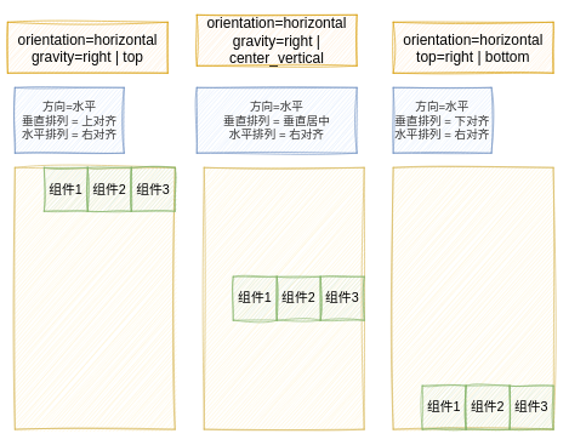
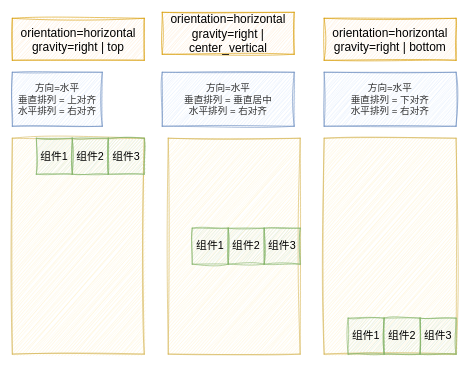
  <mxCell id="0" />
  <mxCell id="1" parent="0" />
  <mxCell id="2" value="" style="rounded=0;whiteSpace=wrap;html=1;fillColor=#fff2cc;strokeColor=#d6b656;shadow=0;sketch=1;curveFitting=1;jiggle=2;" vertex="1" parent="1"><mxGeometry x="20" y="230" width="220" height="360" as="geometry" /></mxCell>
  <mxCell id="3" value="&lt;font style=&quot;font-size: 18px;&quot;&gt;组件1&lt;/font&gt;" style="rounded=0;whiteSpace=wrap;html=1;fillColor=#d5e8d4;strokeColor=#82b366;shadow=0;sketch=1;curveFitting=1;jiggle=2;" vertex="1" parent="1"><mxGeometry x="60" y="230" width="60" height="60" as="geometry" /></mxCell>
- <mxCell id="4" value="orientation=horizontal&lt;div&gt;gravity=right | top&lt;/div&gt;" style="text;html=1;align=center;verticalAlign=middle;whiteSpace=wrap;rounded=0;fontSize=20;fillColor=#ffe6cc;strokeColor=#d79b00;sketch=1;curveFitting=1;jiggle=2;" vertex="1" parent="1"><mxGeometry x="10" y="30" width="220" height="70" as="geometry" /></mxCell>
+ <mxCell id="4" value="orientation=horizontal&lt;div&gt;gravity=right | top&lt;/div&gt;" style="text;html=1;align=center;verticalAlign=middle;whiteSpace=wrap;rounded=0;fontSize=20;fillColor=#ffe6cc;strokeColor=#d79b00;sketch=1;curveFitting=1;jiggle=2;" vertex="1" parent="1"><mxGeometry x="20" y="30" width="220" height="70" as="geometry" /></mxCell>
  <mxCell id="5" value="&lt;font style=&quot;font-size: 16px;&quot;&gt;方向=水平&lt;/font&gt;&lt;div&gt;&lt;font style=&quot;font-size: 16px;&quot;&gt;垂直排列 = 上对齐&lt;/font&gt;&lt;div&gt;&lt;font style=&quot;font-size: 16px;&quot;&gt;水平排列 = 右对齐&lt;/font&gt;&lt;/div&gt;&lt;/div&gt;" style="text;html=1;align=center;verticalAlign=middle;whiteSpace=wrap;rounded=0;fillColor=#dae8fc;strokeColor=#6c8ebf;fontColor=#333333;sketch=1;curveFitting=1;jiggle=2;" vertex="1" parent="1"><mxGeometry x="20" y="120" width="150" height="90" as="geometry" /></mxCell>
  <mxCell id="6" value="&lt;font style=&quot;font-size: 18px;&quot;&gt;组件2&lt;/font&gt;" style="rounded=0;whiteSpace=wrap;html=1;fillColor=#d5e8d4;strokeColor=#82b366;shadow=0;sketch=1;curveFitting=1;jiggle=2;" vertex="1" parent="1"><mxGeometry x="120" y="230" width="60" height="60" as="geometry" /></mxCell>
  <mxCell id="7" value="&lt;font style=&quot;font-size: 18px;&quot;&gt;组件3&lt;/font&gt;" style="rounded=0;whiteSpace=wrap;html=1;fillColor=#d5e8d4;strokeColor=#82b366;shadow=0;sketch=1;curveFitting=1;jiggle=2;" vertex="1" parent="1"><mxGeometry x="180" y="230" width="60" height="60" as="geometry" /></mxCell>
  <mxCell id="8" value="" style="rounded=0;whiteSpace=wrap;html=1;fillColor=#fff2cc;strokeColor=#d6b656;shadow=0;sketch=1;curveFitting=1;jiggle=2;" vertex="1" parent="1"><mxGeometry x="280" y="230" width="220" height="360" as="geometry" /></mxCell>
  <mxCell id="9" value="&lt;font style=&quot;font-size: 18px;&quot;&gt;组件1&lt;/font&gt;" style="rounded=0;whiteSpace=wrap;html=1;fillColor=#d5e8d4;strokeColor=#82b366;shadow=0;sketch=1;curveFitting=1;jiggle=2;" vertex="1" parent="1"><mxGeometry x="320" y="380" width="60" height="60" as="geometry" /></mxCell>
  <mxCell id="10" value="orientation=horizontal&lt;div&gt;gravity=right | center_vertical&lt;/div&gt;" style="text;html=1;align=center;verticalAlign=middle;whiteSpace=wrap;rounded=0;fontSize=20;fillColor=#ffe6cc;strokeColor=#d79b00;sketch=1;curveFitting=1;jiggle=2;" vertex="1" parent="1"><mxGeometry x="270" y="20" width="220" height="70" as="geometry" /></mxCell>
  <mxCell id="11" value="&lt;font style=&quot;font-size: 16px;&quot;&gt;方向=水平&lt;/font&gt;&lt;div&gt;&lt;font style=&quot;font-size: 16px;&quot;&gt;垂直排列 = 垂直居中&lt;/font&gt;&lt;div&gt;&lt;font style=&quot;font-size: 16px;&quot;&gt;水平排列 = 右对齐&lt;/font&gt;&lt;/div&gt;&lt;/div&gt;" style="text;html=1;align=center;verticalAlign=middle;whiteSpace=wrap;rounded=0;fillColor=#dae8fc;strokeColor=#6c8ebf;fontColor=#333333;sketch=1;curveFitting=1;jiggle=2;" vertex="1" parent="1"><mxGeometry x="270" y="120" width="220" height="90" as="geometry" /></mxCell>
  <mxCell id="12" value="&lt;font style=&quot;font-size: 18px;&quot;&gt;组件2&lt;/font&gt;" style="rounded=0;whiteSpace=wrap;html=1;fillColor=#d5e8d4;strokeColor=#82b366;shadow=0;sketch=1;curveFitting=1;jiggle=2;" vertex="1" parent="1"><mxGeometry x="380" y="380" width="60" height="60" as="geometry" /></mxCell>
  <mxCell id="13" value="&lt;font style=&quot;font-size: 18px;&quot;&gt;组件3&lt;/font&gt;" style="rounded=0;whiteSpace=wrap;html=1;fillColor=#d5e8d4;strokeColor=#82b366;shadow=0;sketch=1;curveFitting=1;jiggle=2;" vertex="1" parent="1"><mxGeometry x="440" y="380" width="60" height="60" as="geometry" /></mxCell>
  <mxCell id="14" value="" style="rounded=0;whiteSpace=wrap;html=1;fillColor=#fff2cc;strokeColor=#d6b656;shadow=0;sketch=1;curveFitting=1;jiggle=2;" vertex="1" parent="1"><mxGeometry x="540" y="230" width="220" height="360" as="geometry" /></mxCell>
  <mxCell id="15" value="&lt;font style=&quot;font-size: 18px;&quot;&gt;组件1&lt;/font&gt;" style="rounded=0;whiteSpace=wrap;html=1;fillColor=#d5e8d4;strokeColor=#82b366;shadow=0;sketch=1;curveFitting=1;jiggle=2;" vertex="1" parent="1"><mxGeometry x="580" y="530" width="60" height="60" as="geometry" /></mxCell>
- <mxCell id="16" value="orientation=horizontal&lt;div&gt;top=right | bottom&lt;/div&gt;" style="text;html=1;align=center;verticalAlign=middle;whiteSpace=wrap;rounded=0;fontSize=20;fillColor=#ffe6cc;strokeColor=#d79b00;sketch=1;curveFitting=1;jiggle=2;" vertex="1" parent="1"><mxGeometry x="540" y="30" width="220" height="70" as="geometry" /></mxCell>
- <mxCell id="17" value="&lt;font style=&quot;font-size: 16px;&quot;&gt;方向=水平&lt;/font&gt;&lt;div&gt;&lt;font style=&quot;font-size: 16px;&quot;&gt;垂直排列 = 下对齐&lt;/font&gt;&lt;div&gt;&lt;font style=&quot;font-size: 16px;&quot;&gt;水平排列 = 右对齐&lt;/font&gt;&lt;/div&gt;&lt;/div&gt;" style="text;html=1;align=center;verticalAlign=middle;whiteSpace=wrap;rounded=0;fillColor=#dae8fc;strokeColor=#6c8ebf;fontColor=#333333;sketch=1;curveFitting=1;jiggle=2;" vertex="1" parent="1"><mxGeometry x="540" y="120" width="135" height="90" as="geometry" /></mxCell>
+ <mxCell id="16" value="orientation=horizontal&lt;div&gt;gravity=right | bottom&lt;/div&gt;" style="text;html=1;align=center;verticalAlign=middle;whiteSpace=wrap;rounded=0;fontSize=20;fillColor=#ffe6cc;strokeColor=#d79b00;sketch=1;curveFitting=1;jiggle=2;" vertex="1" parent="1"><mxGeometry x="540" y="30" width="220" height="70" as="geometry" /></mxCell>
+ <mxCell id="17" value="&lt;font style=&quot;font-size: 16px;&quot;&gt;方向=水平&lt;/font&gt;&lt;div&gt;&lt;font style=&quot;font-size: 16px;&quot;&gt;垂直排列 = 下对齐&lt;/font&gt;&lt;div&gt;&lt;font style=&quot;font-size: 16px;&quot;&gt;水平排列 = 右对齐&lt;/font&gt;&lt;/div&gt;&lt;/div&gt;" style="text;html=1;align=center;verticalAlign=middle;whiteSpace=wrap;rounded=0;fillColor=#dae8fc;strokeColor=#6c8ebf;fontColor=#333333;sketch=1;curveFitting=1;jiggle=2;" vertex="1" parent="1"><mxGeometry x="540" y="120" width="220" height="90" as="geometry" /></mxCell>
  <mxCell id="18" value="&lt;font style=&quot;font-size: 18px;&quot;&gt;组件2&lt;/font&gt;" style="rounded=0;whiteSpace=wrap;html=1;fillColor=#d5e8d4;strokeColor=#82b366;shadow=0;sketch=1;curveFitting=1;jiggle=2;" vertex="1" parent="1"><mxGeometry x="640" y="530" width="60" height="60" as="geometry" /></mxCell>
  <mxCell id="19" value="&lt;font style=&quot;font-size: 18px;&quot;&gt;组件3&lt;/font&gt;" style="rounded=0;whiteSpace=wrap;html=1;fillColor=#d5e8d4;strokeColor=#82b366;shadow=0;sketch=1;curveFitting=1;jiggle=2;" vertex="1" parent="1"><mxGeometry x="700" y="530" width="60" height="60" as="geometry" /></mxCell>
